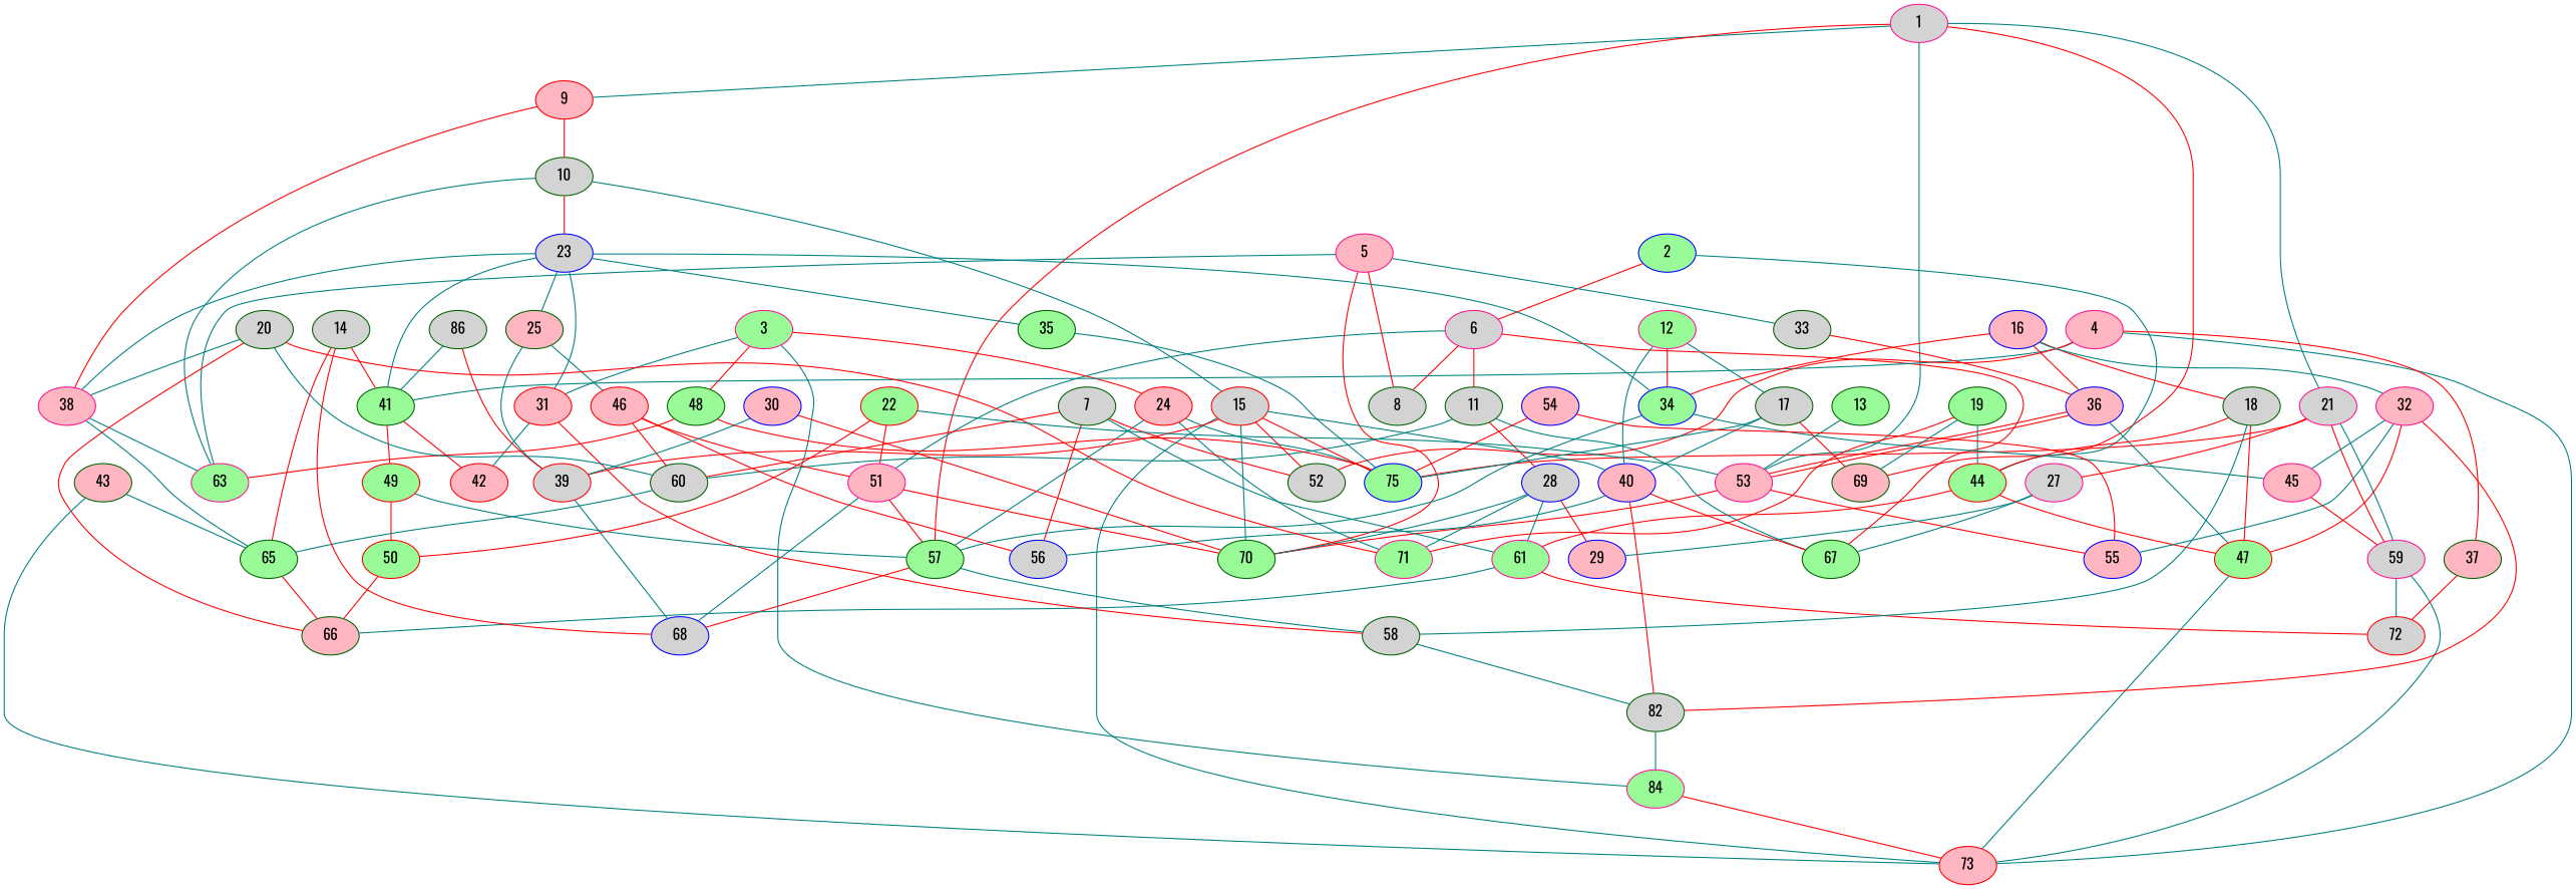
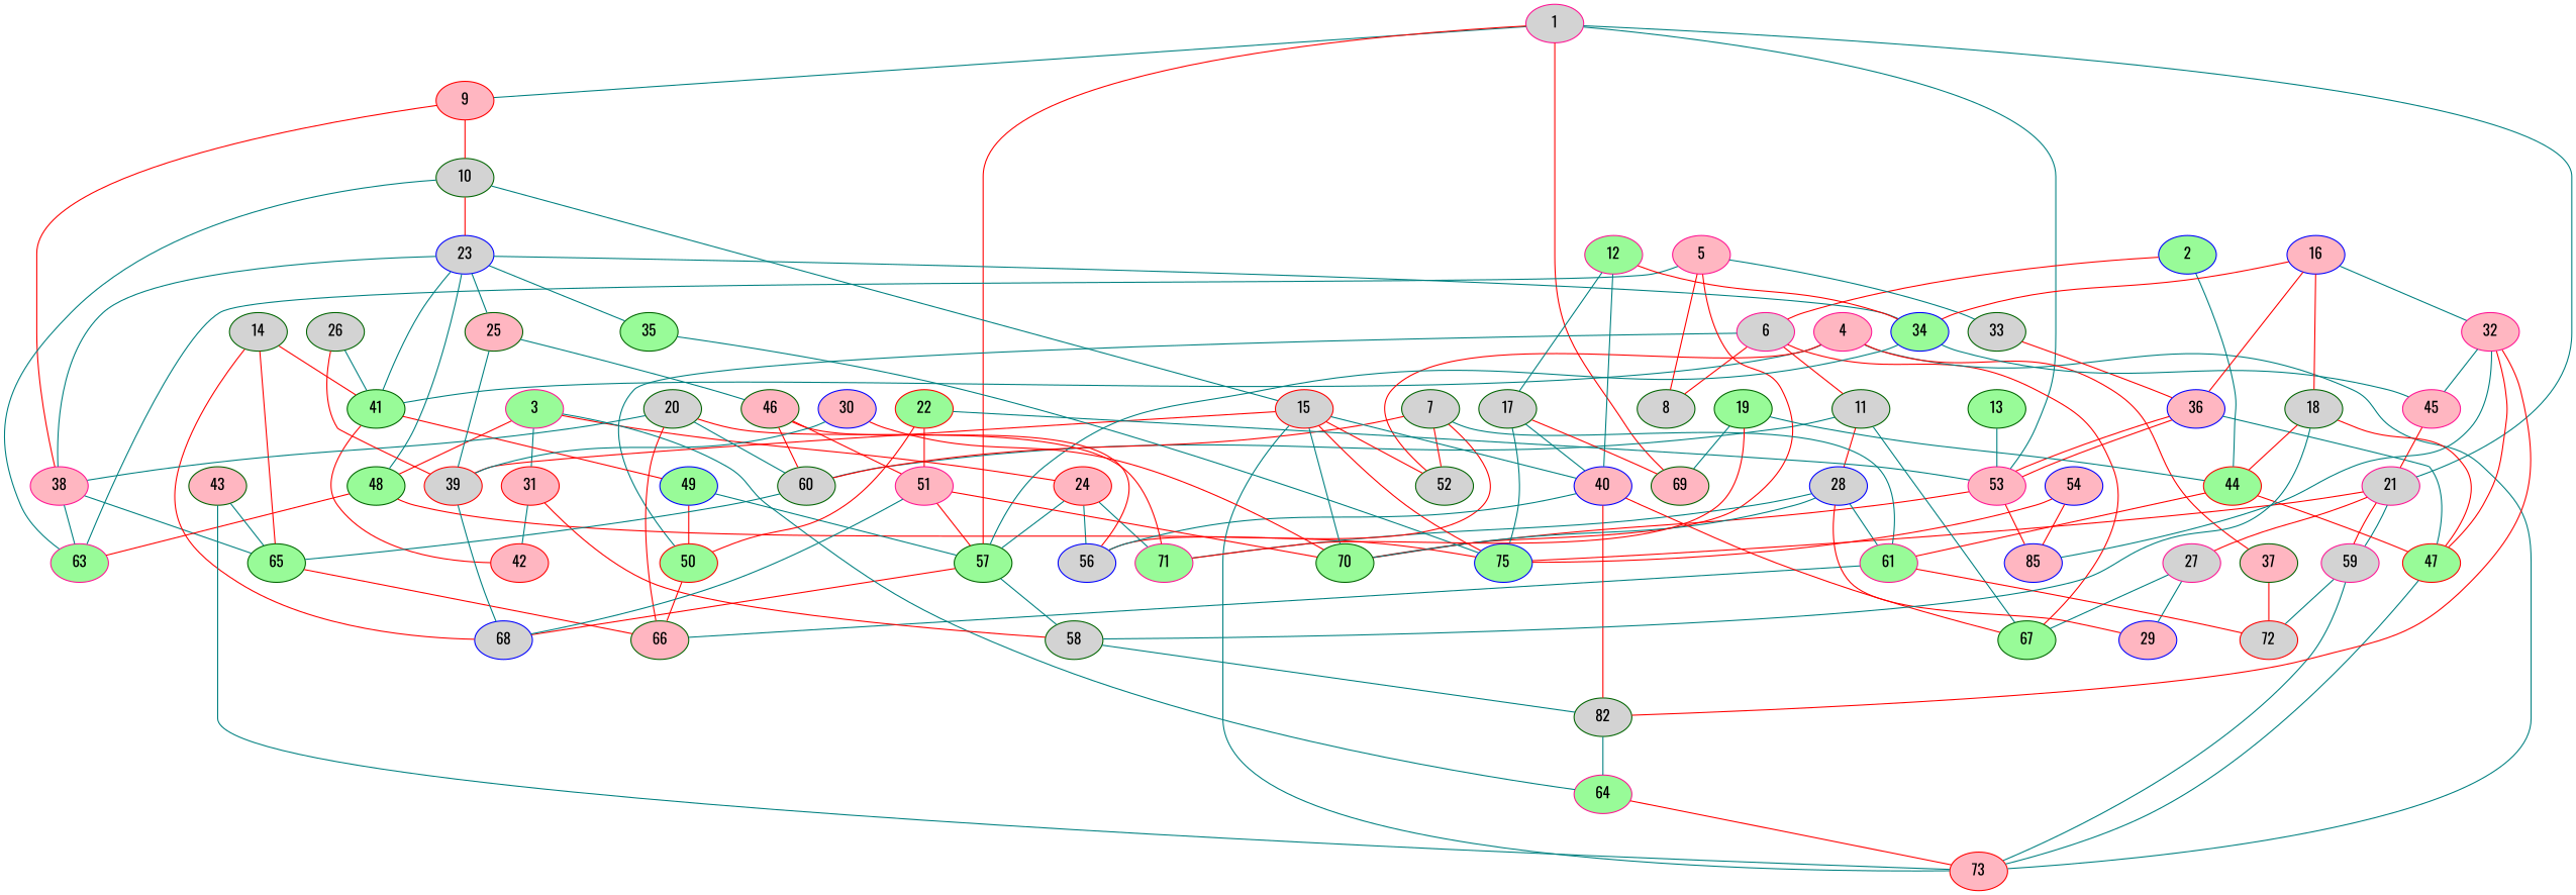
  graph {
    fontname=Oswald
    node [color=darkgreen fillcolor=lightgrey fontname=Oswald style=filled]
    edge [color=red fontname=Oswald]
    1 [color=deeppink]
    9 [color=red fillcolor=lightpink]
    21 [color=deeppink]
    53 [color=deeppink fillcolor=lightpink]
    57 [fillcolor=palegreen]
    69 [fillcolor=lightpink]
    10
    38 [color=deeppink fillcolor=lightpink]
    75 [color=blue fillcolor=palegreen]
    27 [color=deeppink]
    59 [color=deeppink]
    70 [fillcolor=palegreen]
-   55 [color=blue fillcolor=lightpink]
+   55 [color=blue fillcolor=lightpink label=85]
    68 [color=blue]
    58
    2 [color=blue fillcolor=palegreen]
    6 [color=deeppink]
    44 [color=red fillcolor=palegreen]
    8
    11
    50 [color=red fillcolor=palegreen]
    67 [fillcolor=palegreen]
    61 [color=deeppink fillcolor=palegreen]
    47 [color=red fillcolor=palegreen]
    3 [color=deeppink fillcolor=palegreen]
    24 [color=red fillcolor=lightpink]
    31 [color=red fillcolor=lightpink]
    48 [fillcolor=palegreen]
-   64 [color=deeppink fillcolor=palegreen label=84]
+   64 [color=deeppink fillcolor=palegreen]
    56 [color=blue]
    71 [color=deeppink fillcolor=palegreen]
    42 [color=red fillcolor=lightpink]
    63 [color=deeppink fillcolor=palegreen]
    73 [color=red fillcolor=lightpink]
    4 [color=deeppink fillcolor=lightpink]
    37 [fillcolor=lightpink]
    41 [fillcolor=palegreen]
    52
    72 [color=red]
-   49 [color=red fillcolor=palegreen]
+   49 [color=blue fillcolor=palegreen]
    5 [color=deeppink fillcolor=lightpink]
    33
    36 [color=blue fillcolor=lightpink]
    60
    28 [color=blue]
    66 [fillcolor=lightpink]
    7
    65 [fillcolor=palegreen]
    15 [color=red]
    23 [color=blue]
    40 [color=blue fillcolor=lightpink]
    39 [color=red]
    34 [color=blue fillcolor=palegreen]
    25 [fillcolor=lightpink]
    35 [fillcolor=palegreen]
    29 [color=blue fillcolor=lightpink]
    12 [color=deeppink fillcolor=palegreen]
    17
    45 [color=deeppink fillcolor=lightpink]
    n60 [label=82]
    13 [fillcolor=palegreen]
    14
    16 [color=blue fillcolor=lightpink]
    18
    32 [color=deeppink fillcolor=lightpink]
    19 [fillcolor=palegreen]
    20
    22 [color=red fillcolor=palegreen]
    51 [color=deeppink fillcolor=lightpink]
-   46 [color=red fillcolor=lightpink]
-   26 [label=86]
+   46 [fillcolor=lightpink]
+   26
    30 [color=blue fillcolor=lightpink]
    43 [fillcolor=lightpink]
    54 [color=blue fillcolor=lightpink]
    1 -- 9 [color=teal]
    1 -- 21 [color=teal]
    1 -- 53 [color=teal]
    1 -- 57
    1 -- 69
    9 -- 10
    9 -- 38
    21 -- 75
    21 -- 27
    21 -- 59
    21 -- 59 [color=teal]
    53 -- 70
    53 -- 55
    57 -- 68
    57 -- 58 [color=teal]
    10 -- 63 [color=teal]
    10 -- 15 [color=teal]
    10 -- 23
    38 -- 63 [color=teal]
    38 -- 65 [color=teal]
    27 -- 67 [color=teal]
    27 -- 29 [color=teal]
    59 -- 73 [color=teal]
    59 -- 72 [color=teal]
    58 -- n60 [color=teal]
    2 -- 6
    2 -- 44 [color=teal]
    6 -- 8
    6 -- 11
-   6 -- 51 [color=teal]
+   6 -- 50 [color=teal]
    6 -- 67
    44 -- 61
    44 -- 47
    11 -- 67 [color=teal]
    11 -- 60 [color=teal]
    11 -- 28
    50 -- 66
    61 -- 72
    61 -- 66 [color=teal]
    47 -- 73 [color=teal]
    3 -- 24
    3 -- 31 [color=teal]
    3 -- 48
    3 -- 64 [color=teal]
    24 -- 57 [color=teal]
-   24 -- 75 [color=teal]
+   24 -- 56 [color=teal]
    24 -- 71 [color=teal]
    31 -- 58
    31 -- 42 [color=teal]
    48 -- 75
    48 -- 63
    64 -- 73
    4 -- 73 [color=teal]
    4 -- 37
    4 -- 41 [color=teal]
    4 -- 52
    37 -- 72
    41 -- 42
    41 -- 49
    49 -- 57 [color=teal]
    49 -- 50
    5 -- 70
    5 -- 8
    5 -- 63 [color=teal]
    5 -- 33 [color=teal]
    33 -- 36
    36 -- 53
    36 -- 53
    36 -- 47 [color=teal]
    60 -- 65 [color=teal]
    28 -- 70 [color=teal]
    28 -- 61 [color=teal]
    28 -- 71 [color=teal]
    28 -- 29
    7 -- 61 [color=teal]
    7 -- 56
    7 -- 52
    7 -- 60
    65 -- 66
    15 -- 75
    15 -- 70 [color=teal]
    15 -- 73 [color=teal]
    15 -- 52
    15 -- 40 [color=teal]
    15 -- 39
    23 -- 38 [color=teal]
-   23 -- 31 [color=teal]
+   23 -- 48 [color=teal]
    23 -- 41 [color=teal]
    23 -- 34 [color=teal]
    23 -- 25 [color=teal]
    23 -- 35 [color=teal]
    40 -- 67
    40 -- 56 [color=teal]
    40 -- n60
    39 -- 68 [color=teal]
    34 -- 57 [color=teal]
    34 -- 45 [color=teal]
    25 -- 39 [color=teal]
    25 -- 46 [color=teal]
    35 -- 75 [color=teal]
    12 -- 40 [color=teal]
    12 -- 34
    12 -- 17 [color=teal]
    17 -- 69
    17 -- 75 [color=teal]
    17 -- 40 [color=teal]
-   45 -- 59
+   45 -- 21
    n60 -- 64 [color=teal]
    13 -- 53 [color=teal]
    14 -- 68
    14 -- 41
    14 -- 65
    16 -- 36
    16 -- 34
    16 -- 18
    16 -- 32 [color=teal]
    18 -- 58 [color=teal]
    18 -- 44
    18 -- 47
    32 -- 55 [color=teal]
    32 -- 47
    32 -- 45 [color=teal]
    32 -- n60
    19 -- 69 [color=teal]
    19 -- 44 [color=teal]
    19 -- 71
    20 -- 38 [color=teal]
    20 -- 71
    20 -- 60 [color=teal]
    20 -- 66
    22 -- 53 [color=teal]
    22 -- 50
    22 -- 51
    51 -- 57
    51 -- 70
    51 -- 68 [color=teal]
    46 -- 56
    46 -- 60
    46 -- 51
    26 -- 41 [color=teal]
    26 -- 39
    30 -- 70
    30 -- 39 [color=teal]
    43 -- 73 [color=teal]
    43 -- 65 [color=teal]
    54 -- 75
    54 -- 55
  }
